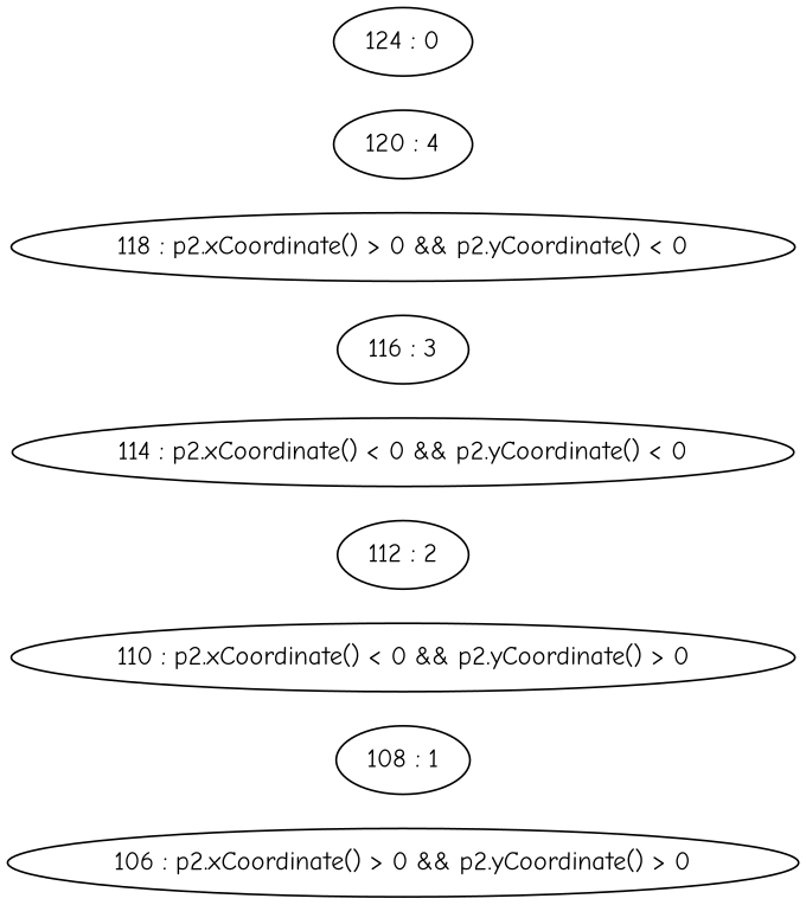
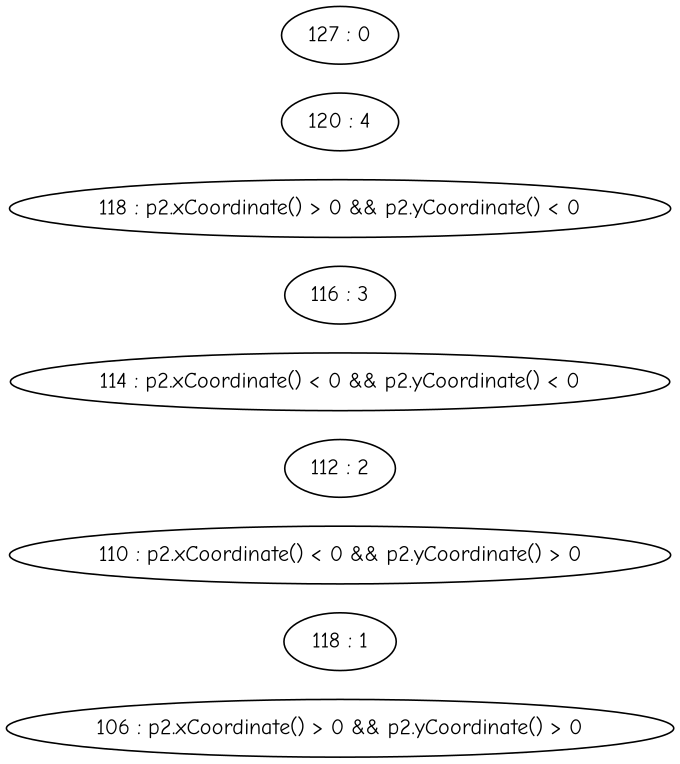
  digraph {
    rankdir=LR
    fontname="Comic Neue"
    node [fontname="Comic Neue"]
    "106 : p2.xCoordinate() > 0 && p2.yCoordinate() > 0"
-   "108 : 1"
+   "108 : 1" [label="118 : 1"]
    "110 : p2.xCoordinate() < 0 && p2.yCoordinate() > 0"
    "112 : 2"
    "114 : p2.xCoordinate() < 0 && p2.yCoordinate() < 0"
    "116 : 3"
    "118 : p2.xCoordinate() > 0 && p2.yCoordinate() < 0"
    "120 : 4"
-   "124 : 0"
+   "124 : 0" [label="127 : 0"]
  }
